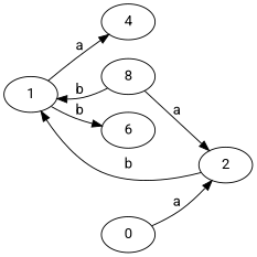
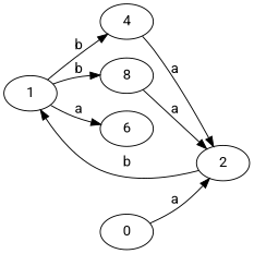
  strict digraph {
    fontname=Roboto
    rankdir=LR
    node [fontname=Roboto]
    edge [fontname=Roboto]
    1
    4
    n3 [label=8]
    6
    2
    0
-   1 -> 4 [label=a]
-   n3 -> 1 [label=b]
-   1 -> 6 [label=b]
+   1 -> 4 [label=b]
+   1 -> n3 [label=b]
+   1 -> 6 [label=a]
+   4 -> 2 [label=a]
    n3 -> 2 [label=a]
    2 -> 1 [label=b]
    0 -> 2 [label=a]
  }
